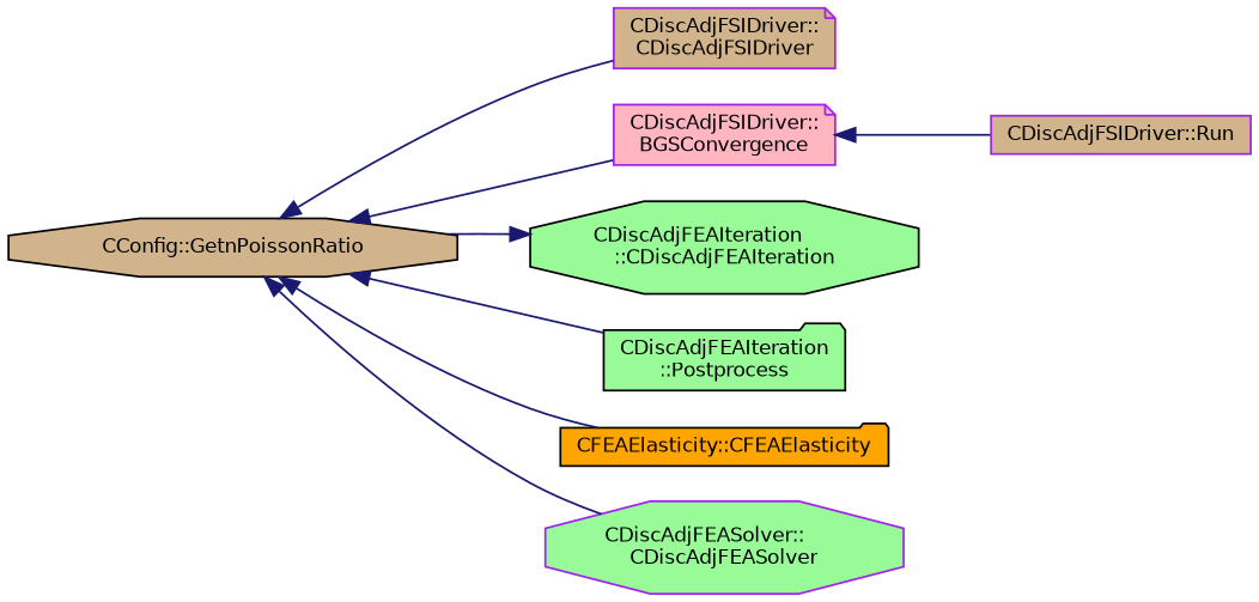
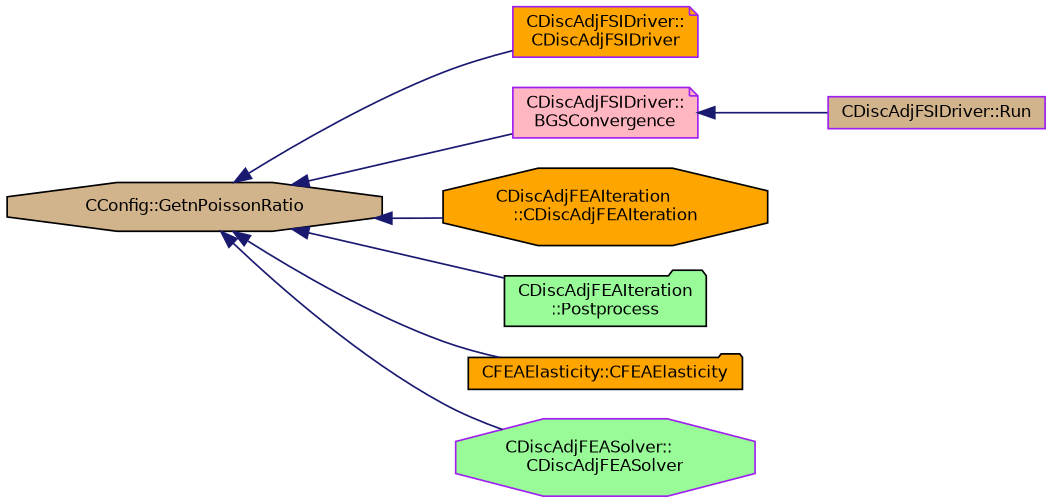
  digraph {
    rankdir=LR
    node [color=black fillcolor=palegreen fontname=Helvetica fontsize=10 shape=octagon style=filled]
    edge [color=midnightblue dir=back fontname=Helvetica fontsize=10 labelfontname=Helvetica labelfontsize=10 style=solid]
    n1 [fillcolor=tan fontcolor=black height=0.2 label="CConfig::GetnPoissonRatio" width=0.4]
-   n2 [color=purple fillcolor=tan height=0.2 label="CDiscAdjFSIDriver::\lCDiscAdjFSIDriver" shape=note width=0.4]
+   n2 [color=purple fillcolor=orange height=0.2 label="CDiscAdjFSIDriver::\lCDiscAdjFSIDriver" shape=note width=0.4]
    n3 [color=purple fillcolor=lightpink height=0.2 label="CDiscAdjFSIDriver::\lBGSConvergence" shape=note width=0.4]
-   n4 [height=0.2 label="CDiscAdjFEAIteration\l::CDiscAdjFEAIteration" width=0.4]
+   n4 [fillcolor=orange height=0.2 label="CDiscAdjFEAIteration\l::CDiscAdjFEAIteration" width=0.4]
    n5 [height=0.2 label="CDiscAdjFEAIteration\l::Postprocess" shape=folder width=0.4]
    n6 [fillcolor=orange height=0.2 label="CFEAElasticity::CFEAElasticity" shape=folder width=0.4]
    n7 [color=purple height=0.2 label="CDiscAdjFEASolver::\lCDiscAdjFEASolver" width=0.4]
    n8 [color=purple fillcolor=tan height=0.2 label="CDiscAdjFSIDriver::Run" shape=box width=0.4]
    n1 -> n2
    n1 -> n3
-   n4 -> n1
+   n1 -> n4
    n1 -> n5
    n1 -> n6
    n1 -> n7
    n3 -> n8
  }
